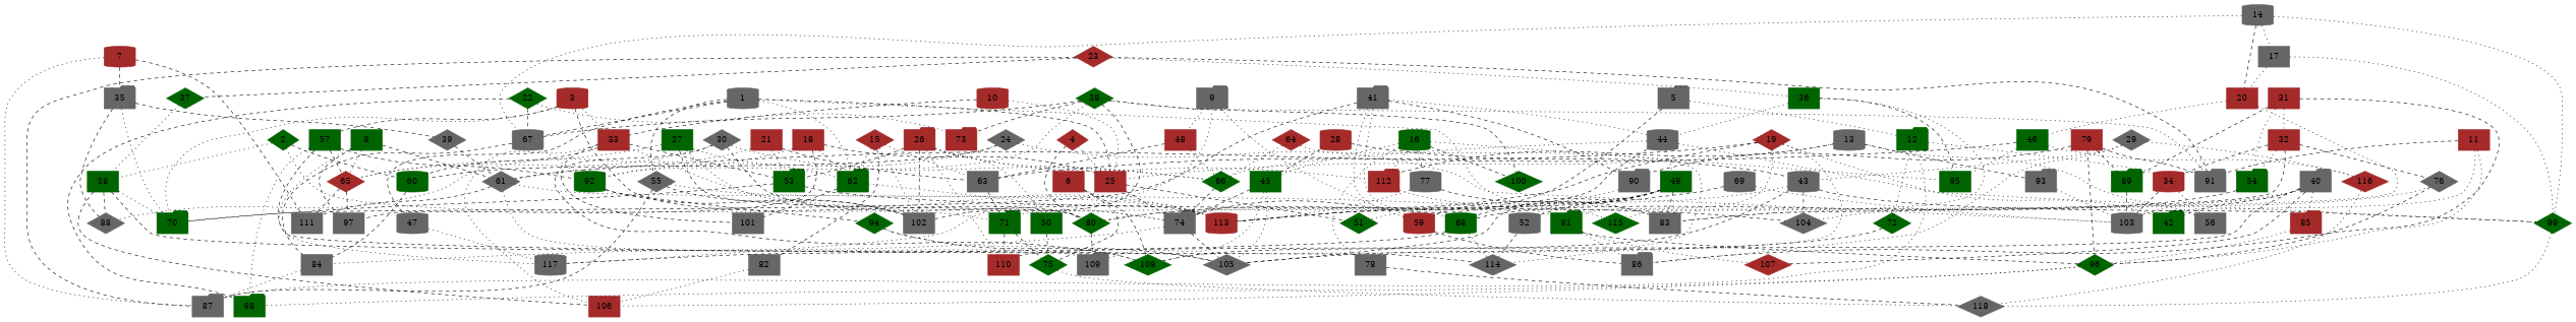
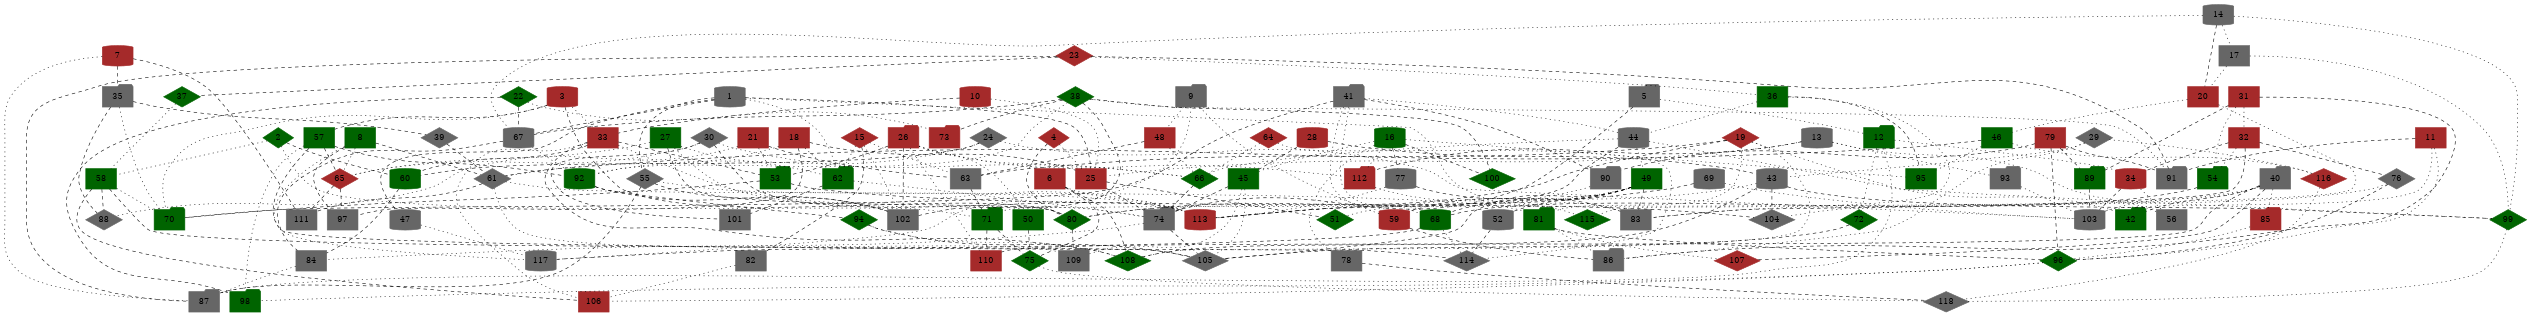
  graph {
    node [color=gray40 shape=diamond style=filled]
    edge [style=dotted]
    1 [shape=cylinder]
    25 [color=brown shape=box]
    47 [shape=cylinder]
    55
    62 [color=darkgreen shape=folder]
    67 [shape=cylinder]
    83 [shape=box]
    74 [shape=folder]
    51 [color=darkgreen]
    117 [shape=cylinder]
    113 [color=brown shape=cylinder]
    87 [shape=folder]
    102 [shape=box]
    101 [shape=box]
    92 [color=darkgreen shape=cylinder]
    84 [shape=box]
    2 [color=darkgreen]
    58 [color=darkgreen shape=box]
    60 [color=darkgreen shape=cylinder]
    71 [color=darkgreen shape=folder]
    70 [color=darkgreen shape=folder]
    88
    106 [color=brown shape=box]
    105
    75 [color=darkgreen]
    110 [color=brown shape=box]
    3 [color=brown shape=cylinder]
    33 [color=brown shape=box]
    57 [color=darkgreen shape=box]
    80 [color=darkgreen]
    108 [color=darkgreen]
    53 [color=darkgreen shape=folder]
    65 [color=brown]
    98 [color=darkgreen shape=folder]
    114
    109 [shape=folder]
    4 [color=brown]
    5 [shape=folder]
    12 [color=darkgreen shape=folder]
    34 [color=brown shape=cylinder]
    72 [color=darkgreen]
    6 [color=brown shape=box]
    118
    7 [color=brown shape=cylinder]
    35 [shape=folder]
    111 [shape=box]
    39
    8 [color=darkgreen shape=box]
    61
    97 [shape=box]
    81 [color=darkgreen shape=folder]
    9 [shape=folder]
    48 [color=brown shape=box]
    59 [color=brown shape=cylinder]
    63 [shape=box]
    66 [color=darkgreen]
    86 [shape=folder]
    10 [color=brown shape=cylinder]
    11 [color=brown shape=box]
    91 [shape=folder]
    96 [color=darkgreen]
    103 [shape=cylinder]
    56 [shape=box]
    13 [shape=cylinder]
    93 [shape=folder]
    112 [color=brown shape=folder]
    115 [color=darkgreen]
    14 [shape=cylinder]
    17 [shape=box]
    20 [color=brown shape=box]
    99 [color=darkgreen]
    46 [color=darkgreen shape=box]
    15 [color=brown]
    82 [shape=box]
    16 [color=darkgreen shape=cylinder]
    45 [color=darkgreen shape=box]
    77 [shape=cylinder]
    78 [shape=box]
    95 [color=darkgreen shape=box]
    100 [color=darkgreen]
    18 [color=brown shape=box]
    19 [color=brown]
    42 [color=darkgreen shape=folder]
    107 [color=brown]
    116 [color=brown]
    21 [color=brown shape=box]
    104
    22 [color=darkgreen]
    73 [color=brown shape=folder]
    23 [color=brown]
    36 [color=darkgreen shape=box]
    37 [color=darkgreen]
    44 [shape=cylinder]
    24
    94 [color=darkgreen]
    26 [color=brown shape=folder]
    50 [color=darkgreen shape=box]
    27 [color=darkgreen shape=box]
    28 [color=brown shape=cylinder]
    43 [shape=cylinder]
    29
    30
    31 [color=brown shape=box]
    32 [color=brown shape=box]
    54 [color=darkgreen shape=folder]
    89 [color=darkgreen shape=folder]
    76
    68 [color=darkgreen shape=cylinder]
    49 [color=darkgreen shape=box]
    38 [color=darkgreen]
    40 [shape=folder]
    85 [color=brown shape=folder]
    41 [shape=folder]
    90 [shape=folder]
    52 [shape=cylinder]
    64 [color=brown]
    69 [shape=cylinder]
    79 [color=brown shape=box]
    1 -- 25 [style=dashed]
    1 -- 47 [style=dashed]
    1 -- 55 [style=dashed]
    1 -- 62
    1 -- 67 [style=dashed]
    1 -- 83
    25 -- 74 [style=dashed]
    25 -- 51 [style=dashed]
    47 -- 117
    55 -- 113
    55 -- 87 [style=dashed]
    55 -- 102 [style=dashed]
    62 -- 74
    62 -- 101 [style=dashed]
    67 -- 92
    67 -- 84 [style=dashed]
    74 -- 84
    74 -- 105 [style=dashed]
    92 -- 102 [style=dashed]
    92 -- 94 [style=dashed]
    84 -- 87
    2 -- 58
    2 -- 60 [style=dashed]
    2 -- 71
    58 -- 70
    58 -- 88 [style=dashed]
    58 -- 106 [style=dashed]
    58 -- 105 [style=dashed]
    60 -- 84 [style=dashed]
    71 -- 75 [style=dashed]
    71 -- 110 [style=dashed]
    75 -- 118
    3 -- 70
    3 -- 33
    3 -- 57 [style=dashed]
    3 -- 80 [style=dashed]
    33 -- 113
    33 -- 60 [style=dashed]
    33 -- 106
    33 -- 108 [style=dashed]
    33 -- 53 [style=dashed]
    57 -- 92 [style=dashed]
    57 -- 65 [style=dashed]
    57 -- 98
    57 -- 114 [style=dashed]
    80 -- 109 [style=dashed]
    53 -- 70 [style=dashed]
    53 -- 104 [style=dashed]
    65 -- 111 [style=dashed]
    65 -- 97 [style=dashed]
    4 -- 25
    4 -- 80 [style=dashed]
    5 -- 74 [style=dashed]
    5 -- 12
    12 -- 87
    12 -- 34
    12 -- 72
    34 -- 103 [style=dashed]
    34 -- 56
    72 -- 105 [style=dashed]
    6 -- 113
    6 -- 75 [style=dashed]
    6 -- 108 [style=dashed]
    7 -- 87
    7 -- 35 [style=dashed]
    7 -- 111 [style=dashed]
    35 -- 70
    35 -- 88 [style=dashed]
    35 -- 39 [style=dashed]
    39 -- 61 [style=dashed]
    8 -- 117
    8 -- 65
    8 -- 61 [style=dashed]
    8 -- 97 [style=dashed]
    61 -- 109
    61 -- 111 [style=dashed]
    61 -- 81
    81 -- 86
    81 -- 96 [style=dashed]
    81 -- 107
    9 -- 117
    9 -- 48
    9 -- 59
    48 -- 63 [style=dashed]
    48 -- 66
    59 -- 86 [style=dashed]
    63 -- 71 [style=dashed]
    66 -- 74 [style=dashed]
    10 -- 25
    10 -- 33 [style=dashed]
    11 -- 91 [style=dashed]
    11 -- 96
    11 -- 103
    96 -- 106
    96 -- 98
    13 -- 25
    13 -- 56
-   13 -- 93 [style=dashed]
+   13 -- 93
    13 -- 112 [style=dashed]
    93 -- 103
    112 -- 115
    14 -- 67
    14 -- 17
    14 -- 20 [style=dashed]
    14 -- 99
    17 -- 20
    17 -- 99
    20 -- 71
    20 -- 46
    99 -- 118
    46 -- 61 [style=dashed]
    46 -- 95
    46 -- 116
    15 -- 62
    15 -- 102
    15 -- 63
    15 -- 82 [style=dashed]
    82 -- 106
    16 -- 112
    16 -- 45
    16 -- 77 [style=dashed]
    16 -- 78
    16 -- 95
    16 -- 100 [style=dashed]
    45 -- 74 [style=dashed]
    45 -- 105
    45 -- 109
    77 -- 83 [style=dashed]
    77 -- 113
    78 -- 118 [style=dashed]
    18 -- 25 [style=dashed]
    18 -- 62
    18 -- 61
    18 -- 97 [style=dashed]
    19 -- 80 [style=dashed]
    19 -- 108
    19 -- 81
    19 -- 63 [style=dashed]
    19 -- 42
    116 -- 118
    21 -- 88
    21 -- 53
    21 -- 63 [style=dashed]
    22 -- 67 [style=dashed]
    22 -- 98 [style=dashed]
    22 -- 73
    23 -- 87 [style=dashed]
    23 -- 91 [style=dashed]
    23 -- 36
    23 -- 37 [style=dashed]
    36 -- 115
    36 -- 95 [style=dashed]
    36 -- 44
    37 -- 58
    44 -- 113 [style=dashed]
    44 -- 66
    44 -- 99
    44 -- 49
    24 -- 92
    24 -- 60 [style=dashed]
    24 -- 103
    94 -- 105 [style=dashed]
    94 -- 108
    26 -- 102 [style=dashed]
    26 -- 110
    26 -- 53 [style=dashed]
    26 -- 66
    26 -- 112
    26 -- 50
    50 -- 75 [style=dashed]
    27 -- 62
    27 -- 74
    27 -- 80 [style=dashed]
    27 -- 65
    28 -- 45 [style=dashed]
    28 -- 43 [style=dashed]
    43 -- 51
    43 -- 108 [style=dashed]
    43 -- 99 [style=dashed]
    43 -- 104 [style=dashed]
    29 -- 86
    29 -- 116
    29 -- 43
    30 -- 113 [style=dashed]
    30 -- 101 [style=dashed]
    30 -- 65
    30 -- 66
    31 -- 86 [style=dashed]
    31 -- 32
    31 -- 54
    31 -- 89 [style=dashed]
    32 -- 83 [style=dashed]
    32 -- 34 [style=dashed]
    32 -- 54
    32 -- 76 [style=dashed]
    54 -- 68 [style=dashed]
    89 -- 103 [style=dashed]
    76 -- 96 [style=dashed]
    76 -- 104
    68 -- 117 [style=dashed]
    68 -- 114
    49 -- 83 [style=dashed]
    49 -- 105 [style=dashed]
    49 -- 80
    49 -- 59 [style=dashed]
    49 -- 68 [style=dashed]
    49 -- 52 [style=dashed]
    38 -- 67 [style=dashed]
    38 -- 102 [style=dashed]
    38 -- 92
    38 -- 91
    38 -- 100 [style=dashed]
    38 -- 73 [style=dashed]
    40 -- 83
    40 -- 110 [style=dashed]
    40 -- 103
    40 -- 42 [style=dashed]
    40 -- 107 [style=dashed]
    40 -- 85
    85 -- 96
    41 -- 70 [style=dashed]
    41 -- 44
    41 -- 68
    41 -- 68
    41 -- 90 [style=dashed]
    90 -- 113
    52 -- 114 [style=dashed]
    64 -- 114
    64 -- 66
    69 -- 113 [style=dashed]
    69 -- 103
    79 -- 91 [style=dashed]
    79 -- 96 [style=dashed]
    79 -- 89 [style=dashed]
    79 -- 90 [style=dashed]
  }
